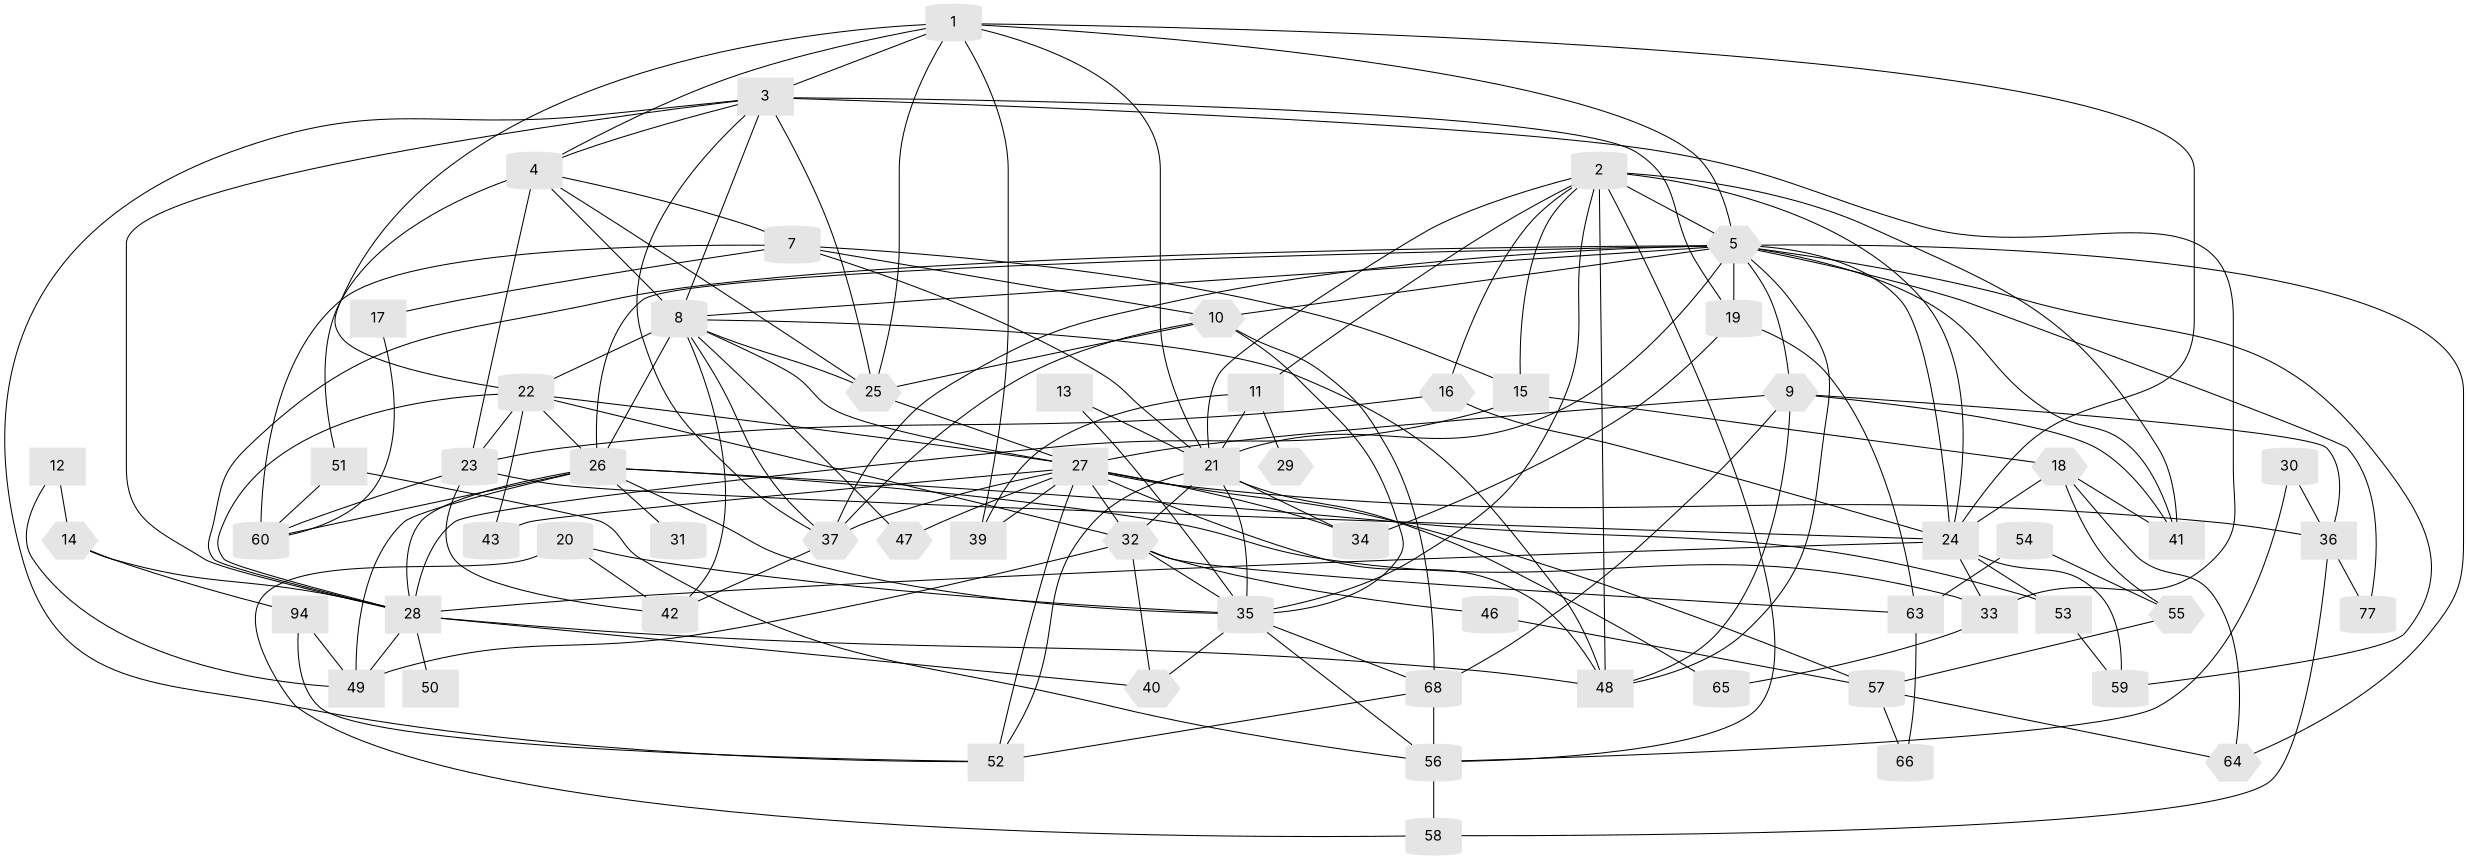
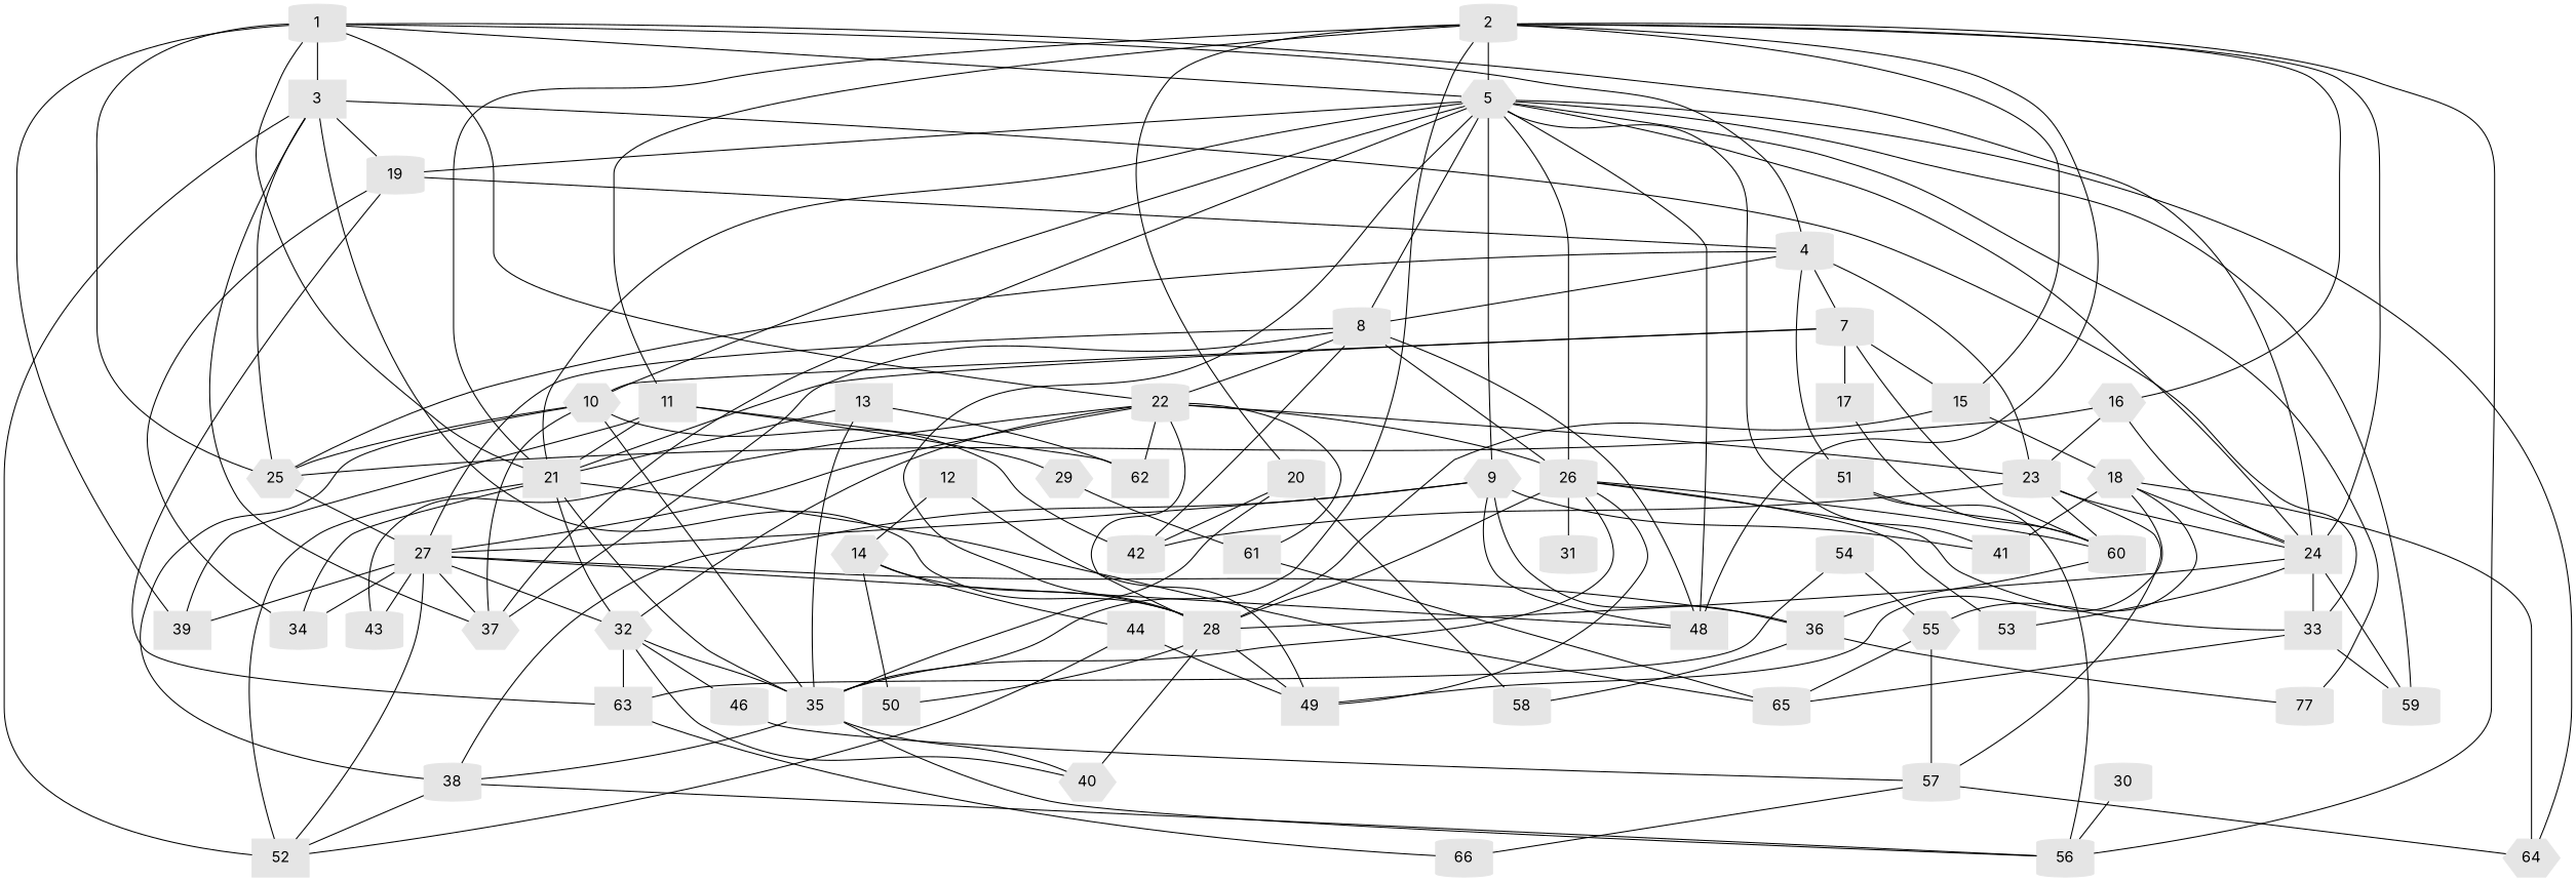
  graph {
    fontname=Inter
    node [color=gray90 fontname=Inter shape=cylinder style=filled]
    edge [fontname=Inter weight=1.0]
    3 [shape=box]
    1
    4
    5 [shape=hexagon]
    21 [shape=box]
    22
    24 [shape=box]
    25 [shape=hexagon]
    39 [shape=box]
    8
    19
    28 [shape=box]
    33 [shape=box]
    37 [shape=hexagon]
    52 [shape=box]
    7
    23
    51 [shape=box]
    41 [shape=box]
    48 [shape=box]
    9 [shape=hexagon]
    10 [shape=hexagon]
    26
    59
    64 [shape=hexagon]
    n26 [label=77]
    35
    34
    32 [shape=hexagon]
    65
    27 [shape=box]
+   62 [shape=box]
    43
+   61 [shape=box]
    53 [shape=box]
    2
    11 [shape=box]
    15 [shape=box]
    16 [shape=hexagon]
    56
    29 [shape=hexagon]
    18 [shape=hexagon]
-   38 [label=68]
+   38
    40 [shape=hexagon]
    58
    42
-   47 [shape=hexagon]
    63 [shape=box]
    49 [shape=box]
    50 [shape=box]
    17 [shape=box]
    60
    36 [shape=box]
    31
    57
    66
    12 [shape=box]
    14 [shape=hexagon]
-   44 [shape=box label=94]
+   44 [shape=box]
    13 [shape=box]
    55 [shape=hexagon]
    20
    46
    30
    54
-   3 -- 4
+   19 -- 4
    3 -- 25
-   3 -- 8
    3 -- 19
    3 -- 28
    3 -- 33
    3 -- 37
    3 -- 52
    1 -- 3 [weight=2.0]
    1 -- 4
    1 -- 5
    1 -- 21 [weight=2.0]
    1 -- 22
    1 -- 24
    1 -- 25
    1 -- 39
    4 -- 25
    4 -- 8
    4 -- 7
    4 -- 23
    4 -- 51
    5 -- 21
    5 -- 24
    5 -- 8
    5 -- 19 [weight=2.0]
    5 -- 28 [weight=2.0]
    5 -- 37
    5 -- 41
    5 -- 48
    5 -- 9 [weight=2.0]
    5 -- 10 [weight=2.0]
    5 -- 26 [weight=3.0]
    5 -- 59
    5 -- 64
    5 -- n26
    21 -- 52
    21 -- 35
    21 -- 34
    21 -- 32
    21 -- 65
    22 -- 28
    22 -- 23 [weight=2.0]
    22 -- 26
    22 -- 32
    22 -- 27 [weight=2.0]
+   22 -- 62
    22 -- 43
+   22 -- 61
    24 -- 28
    24 -- 33
    24 -- 59
    24 -- 53
    25 -- 27
    8 -- 22
-   8 -- 25
+   16 -- 25
    8 -- 37
    8 -- 48
    8 -- 26 [weight=5.0]
    8 -- 27
    8 -- 42
-   8 -- 47
    19 -- 34
    19 -- 63
-   28 -- 48
    28 -- 40
    28 -- 49
    28 -- 50
-   53 -- 59
+   33 -- 59
    33 -- 65
-   37 -- 42
+   10 -- 42
    7 -- 21
    7 -- 10
    7 -- 15
    7 -- 17
    7 -- 60 [weight=2.0]
    23 -- 24
    23 -- 42
    23 -- 60
    51 -- 56
    51 -- 60
    9 -- 41
    9 -- 48
    9 -- 27
    9 -- 38
    9 -- 36
    10 -- 25 [weight=2.0]
    10 -- 37
    10 -- 35
    10 -- 38 [weight=2.0]
    26 -- 28 [weight=3.0]
    26 -- 33
    26 -- 35
    26 -- 53
    26 -- 49
    26 -- 60
    26 -- 31
    35 -- 56
    35 -- 38
    35 -- 40
    32 -- 35
    32 -- 40
    32 -- 63
-   32 -- 49
+   18 -- 49
    32 -- 46
    27 -- 39
    27 -- 37 [weight=2.0]
    27 -- 52
    27 -- 48
    27 -- 34
    27 -- 32
    27 -- 43
-   27 -- 47
    27 -- 36
-   27 -- 57
+   23 -- 57
+   61 -- 65
    2 -- 5 [weight=2.0]
    2 -- 21
    2 -- 24
-   2 -- 41
+   2 -- 20
    2 -- 48
    2 -- 35
    2 -- 11
    2 -- 15
    2 -- 16
    2 -- 56
    11 -- 21
    11 -- 39
+   11 -- 62
    11 -- 29
    15 -- 28 [weight=2.0]
    15 -- 18
    16 -- 24
    16 -- 23
-   56 -- 58
+   29 -- 61
    18 -- 24
    18 -- 41
    18 -- 64
    18 -- 55
    38 -- 52
    38 -- 56
    63 -- 66
    17 -- 60
    36 -- n26
    36 -- 58
    57 -- 64
    57 -- 66
    12 -- 49
    12 -- 14
    14 -- 28
+   14 -- 50
    14 -- 44
    44 -- 52
    44 -- 49
    13 -- 21
    13 -- 35
+   13 -- 62
+   55 -- 65
    55 -- 57
    20 -- 35
    20 -- 58
    20 -- 42
    46 -- 57
    30 -- 56
-   30 -- 36
+   60 -- 36
    54 -- 63
    54 -- 55
  }
